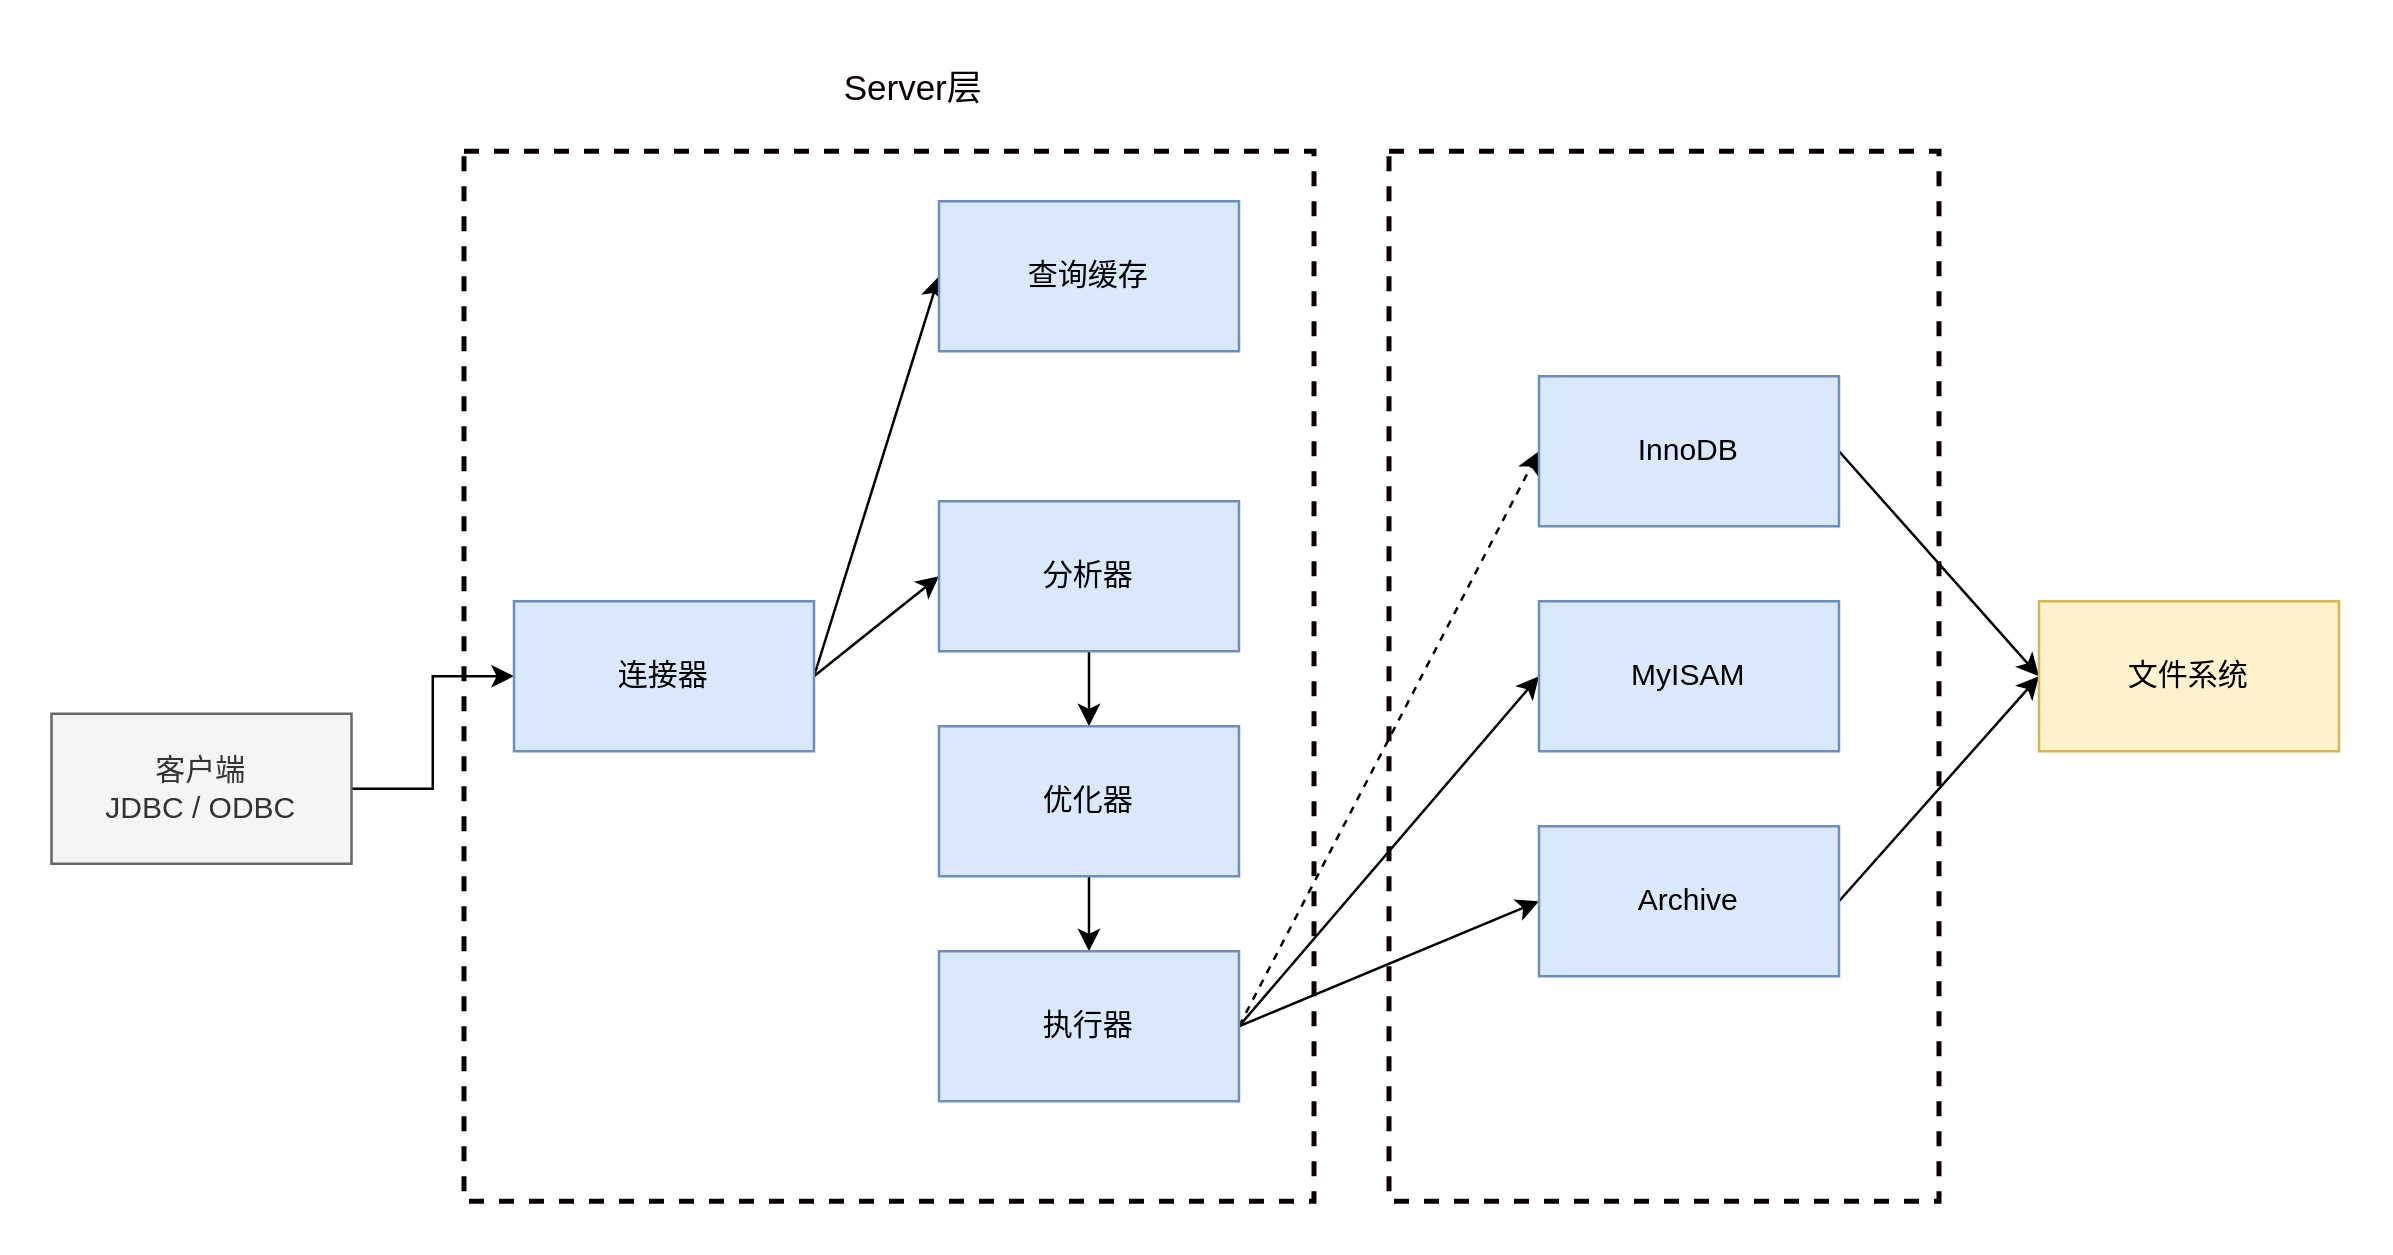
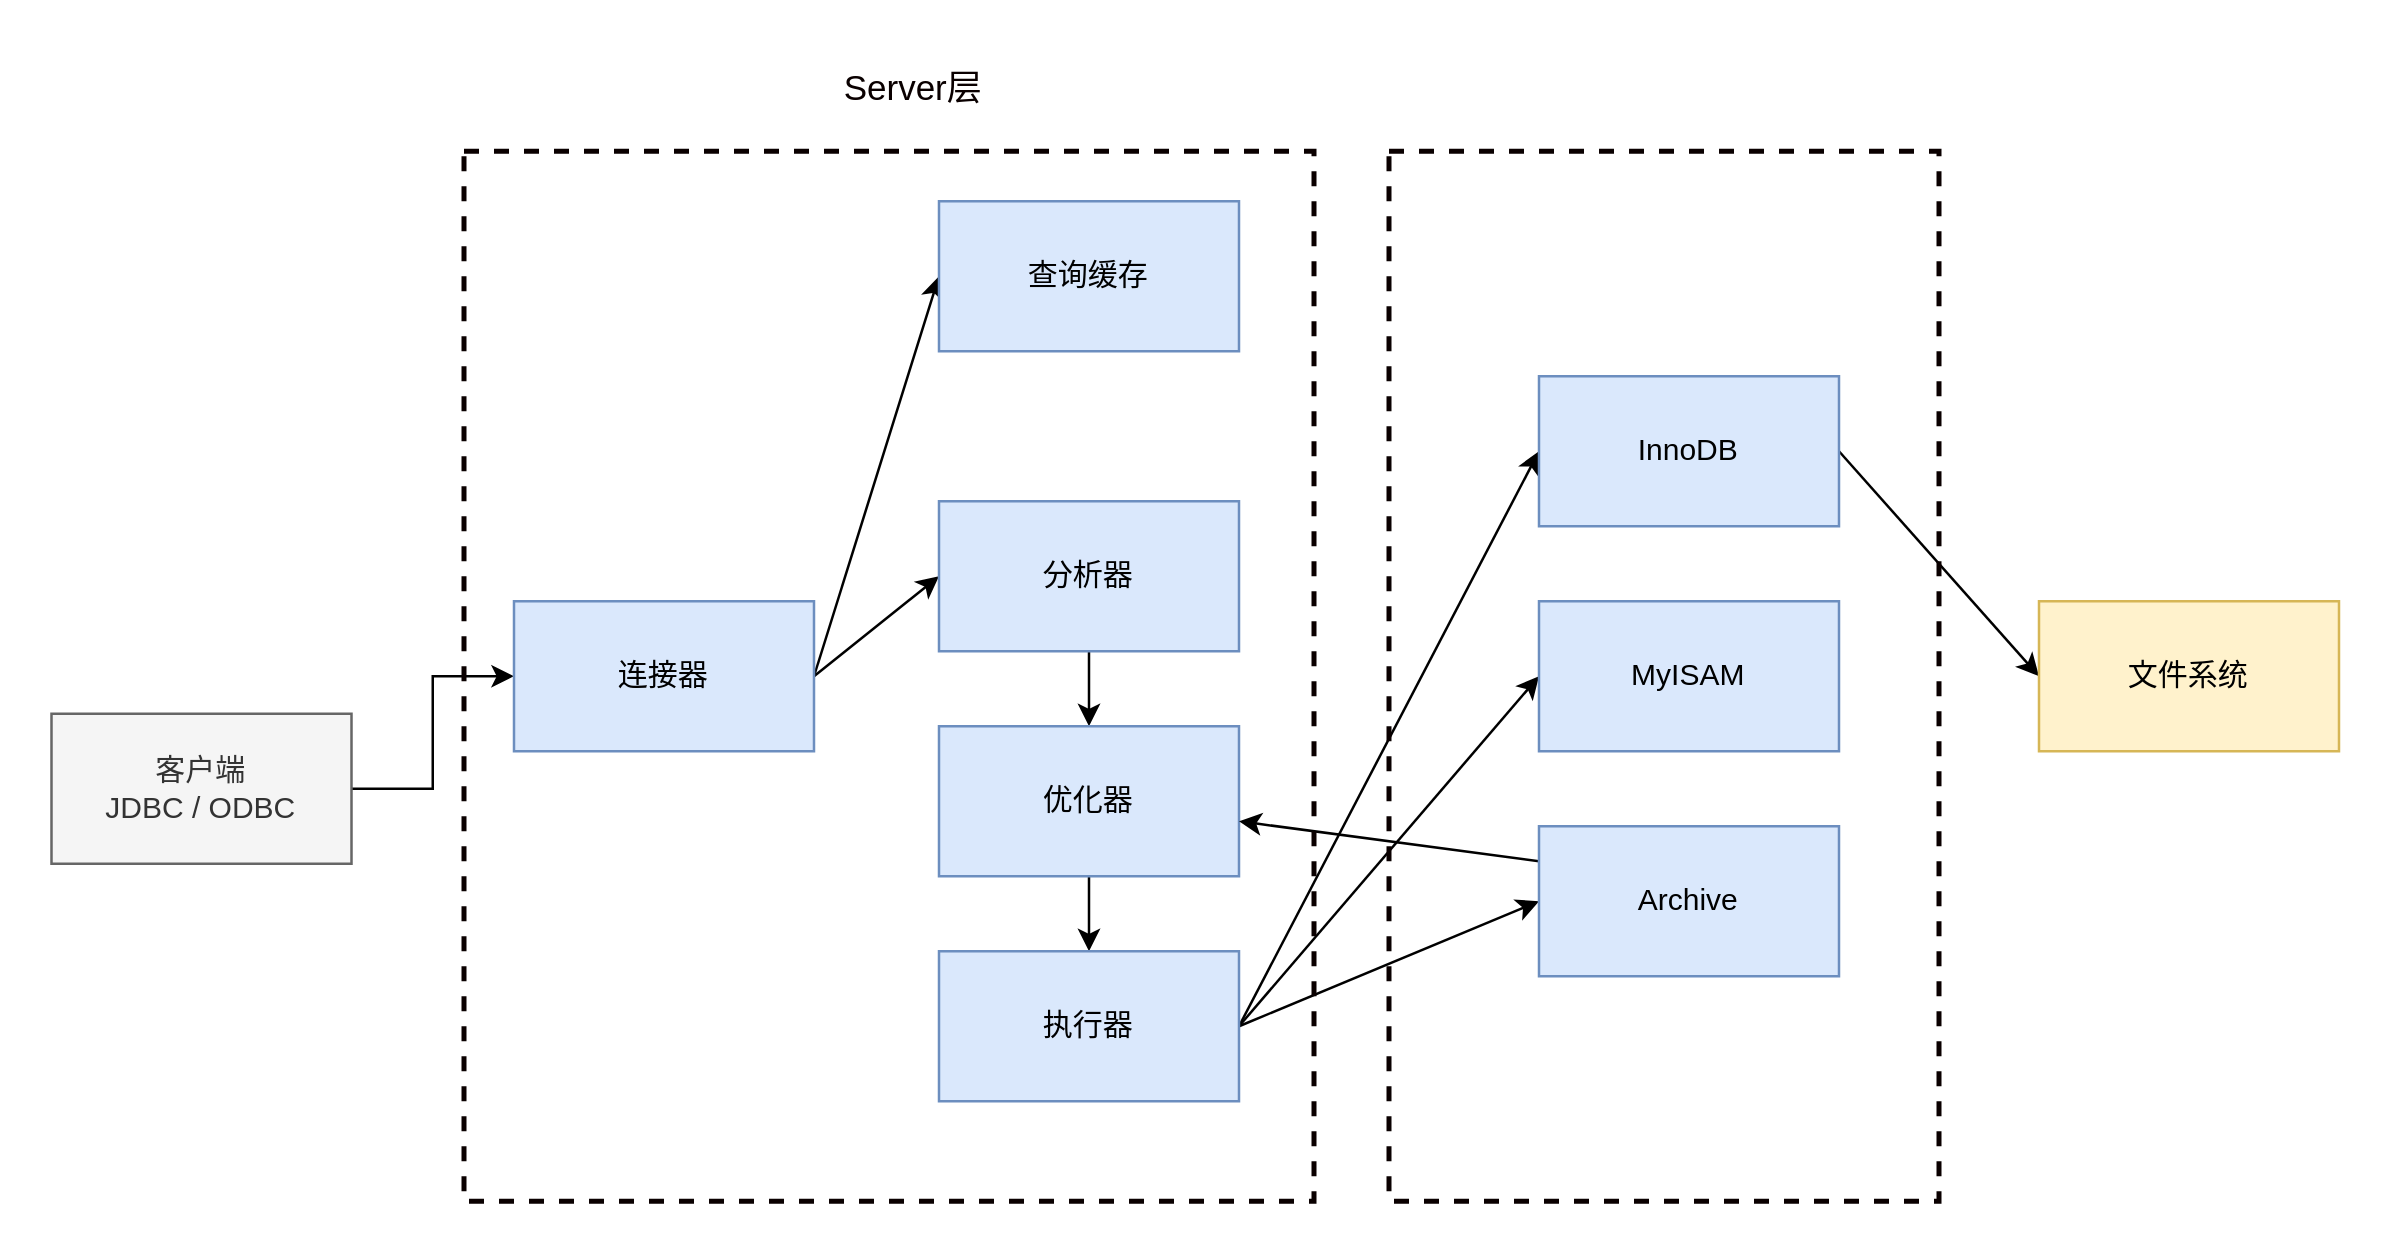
  <mxCell id="0" />
  <mxCell id="1" parent="0" />
  <mxCell id="2" style="edgeStyle=orthogonalEdgeStyle;rounded=0;orthogonalLoop=1;jettySize=auto;html=1;exitX=1;exitY=0.5;exitDx=0;exitDy=0;entryX=0;entryY=0.5;entryDx=0;entryDy=0;" parent="1" source="3" target="6" edge="1"><mxGeometry relative="1" as="geometry" /></mxCell>
  <mxCell id="3" value="客户端&lt;br&gt;JDBC / ODBC" style="rounded=0;whiteSpace=wrap;html=1;fillColor=#f5f5f5;strokeColor=#666666;fontColor=#333333;" parent="1" vertex="1"><mxGeometry x="20" y="285" width="120" height="60" as="geometry" /></mxCell>
  <mxCell id="4" style="rounded=0;orthogonalLoop=1;jettySize=auto;html=1;exitX=1;exitY=0.5;exitDx=0;exitDy=0;entryX=0;entryY=0.5;entryDx=0;entryDy=0;" parent="1" source="6" target="9" edge="1"><mxGeometry relative="1" as="geometry" /></mxCell>
  <mxCell id="5" style="edgeStyle=none;rounded=0;orthogonalLoop=1;jettySize=auto;html=1;exitX=1;exitY=0.5;exitDx=0;exitDy=0;entryX=0;entryY=0.5;entryDx=0;entryDy=0;" parent="1" source="6" target="8" edge="1"><mxGeometry relative="1" as="geometry" /></mxCell>
  <mxCell id="6" value="连接器" style="rounded=0;whiteSpace=wrap;html=1;fillColor=#dae8fc;strokeColor=#6c8ebf;" parent="1" vertex="1"><mxGeometry x="205" y="240" width="120" height="60" as="geometry" /></mxCell>
  <mxCell id="7" style="edgeStyle=none;rounded=0;orthogonalLoop=1;jettySize=auto;html=1;exitX=0.5;exitY=1;exitDx=0;exitDy=0;entryX=0.5;entryY=0;entryDx=0;entryDy=0;" parent="1" source="8" target="11" edge="1"><mxGeometry relative="1" as="geometry" /></mxCell>
  <mxCell id="8" value="分析器" style="rounded=0;whiteSpace=wrap;html=1;fillColor=#dae8fc;strokeColor=#6c8ebf;" parent="1" vertex="1"><mxGeometry x="375" y="200" width="120" height="60" as="geometry" /></mxCell>
  <mxCell id="9" value="查询缓存" style="rounded=0;whiteSpace=wrap;html=1;fillColor=#dae8fc;strokeColor=#6c8ebf;" parent="1" vertex="1"><mxGeometry x="375" y="80" width="120" height="60" as="geometry" /></mxCell>
  <mxCell id="10" style="edgeStyle=none;rounded=0;orthogonalLoop=1;jettySize=auto;html=1;exitX=0.5;exitY=1;exitDx=0;exitDy=0;entryX=0.5;entryY=0;entryDx=0;entryDy=0;" parent="1" source="11" target="15" edge="1"><mxGeometry relative="1" as="geometry" /></mxCell>
  <mxCell id="11" value="优化器" style="rounded=0;whiteSpace=wrap;html=1;fillColor=#dae8fc;strokeColor=#6c8ebf;" parent="1" vertex="1"><mxGeometry x="375" y="290" width="120" height="60" as="geometry" /></mxCell>
- <mxCell id="12" style="edgeStyle=none;rounded=0;orthogonalLoop=1;jettySize=auto;html=1;exitX=1;exitY=0.5;exitDx=0;exitDy=0;entryX=0;entryY=0.5;entryDx=0;entryDy=0;dashed=1;" parent="1" source="15" target="17" edge="1"><mxGeometry relative="1" as="geometry" /></mxCell>
+ <mxCell id="12" style="edgeStyle=none;rounded=0;orthogonalLoop=1;jettySize=auto;html=1;exitX=1;exitY=0.5;exitDx=0;exitDy=0;entryX=0;entryY=0.5;entryDx=0;entryDy=0;" parent="1" source="15" target="17" edge="1"><mxGeometry relative="1" as="geometry" /></mxCell>
  <mxCell id="13" style="edgeStyle=none;rounded=0;orthogonalLoop=1;jettySize=auto;html=1;exitX=1;exitY=0.5;exitDx=0;exitDy=0;entryX=0;entryY=0.5;entryDx=0;entryDy=0;" parent="1" source="15" target="19" edge="1"><mxGeometry relative="1" as="geometry" /></mxCell>
  <mxCell id="14" style="edgeStyle=none;rounded=0;orthogonalLoop=1;jettySize=auto;html=1;exitX=1;exitY=0.5;exitDx=0;exitDy=0;entryX=0;entryY=0.5;entryDx=0;entryDy=0;" parent="1" source="15" target="21" edge="1"><mxGeometry relative="1" as="geometry" /></mxCell>
  <mxCell id="15" value="执行器" style="rounded=0;whiteSpace=wrap;html=1;fillColor=#dae8fc;strokeColor=#6c8ebf;" parent="1" vertex="1"><mxGeometry x="375" y="380" width="120" height="60" as="geometry" /></mxCell>
  <mxCell id="16" style="edgeStyle=none;rounded=0;orthogonalLoop=1;jettySize=auto;html=1;exitX=1;exitY=0.5;exitDx=0;exitDy=0;entryX=0;entryY=0.5;entryDx=0;entryDy=0;" parent="1" source="17" target="22" edge="1"><mxGeometry relative="1" as="geometry" /></mxCell>
  <mxCell id="17" value="InnoDB" style="rounded=0;whiteSpace=wrap;html=1;fillColor=#dae8fc;strokeColor=#6c8ebf;" parent="1" vertex="1"><mxGeometry x="615" y="150" width="120" height="60" as="geometry" /></mxCell>
  <mxCell id="18" style="edgeStyle=none;rounded=0;orthogonalLoop=1;jettySize=auto;html=1;exitX=1;exitY=0.5;exitDx=0;exitDy=0;" parent="1" source="19" edge="1"><mxGeometry relative="1" as="geometry"><mxPoint x="705" y="270" as="targetPoint" /></mxGeometry></mxCell>
  <mxCell id="19" value="MyISAM" style="rounded=0;whiteSpace=wrap;html=1;fillColor=#dae8fc;strokeColor=#6c8ebf;" parent="1" vertex="1"><mxGeometry x="615" y="240" width="120" height="60" as="geometry" /></mxCell>
- <mxCell id="20" style="edgeStyle=none;rounded=0;orthogonalLoop=1;jettySize=auto;html=1;exitX=1;exitY=0.5;exitDx=0;exitDy=0;entryX=0;entryY=0.5;entryDx=0;entryDy=0;" parent="1" source="21" target="22" edge="1"><mxGeometry relative="1" as="geometry" /></mxCell>
+ <mxCell id="20" style="edgeStyle=none;rounded=0;orthogonalLoop=1;jettySize=auto;html=1;exitX=1;exitY=0.5;exitDx=0;exitDy=0;" parent="1" source="21" target="11" edge="1"><mxGeometry relative="1" as="geometry" /></mxCell>
  <mxCell id="21" value="Archive" style="rounded=0;whiteSpace=wrap;html=1;fillColor=#dae8fc;strokeColor=#6c8ebf;" parent="1" vertex="1"><mxGeometry x="615" y="330" width="120" height="60" as="geometry" /></mxCell>
  <mxCell id="22" value="文件系统" style="rounded=0;whiteSpace=wrap;html=1;fillColor=#fff2cc;strokeColor=#d6b656;" parent="1" vertex="1"><mxGeometry x="815" y="240" width="120" height="60" as="geometry" /></mxCell>
  <mxCell id="23" value="&lt;font color=&quot;#0a0000&quot;&gt;&lt;span style=&quot;white-space: pre;&quot;&gt;&#09;&lt;/span&gt;&lt;span style=&quot;white-space: pre;&quot;&gt;&#09;&lt;/span&gt;&lt;span style=&quot;white-space: pre;&quot;&gt;&#09;&lt;/span&gt;&lt;span style=&quot;white-space: pre;&quot;&gt;&#09;&lt;/span&gt;&lt;span style=&quot;white-space: pre;&quot;&gt;&#09;&lt;/span&gt;&lt;br&gt;&lt;span style=&quot;white-space: pre;&quot;&gt;&#09;&lt;/span&gt;&lt;span style=&quot;white-space: pre;&quot;&gt;&#09;&lt;/span&gt;&lt;span style=&quot;white-space: pre;&quot;&gt;&#09;&lt;/span&gt;&lt;span style=&quot;white-space: pre;&quot;&gt;&#09;&lt;/span&gt;&lt;span style=&quot;white-space: pre;&quot;&gt;&#09;&lt;/span&gt;&amp;nbsp;&lt;span style=&quot;white-space: pre;&quot;&gt;&#09;&lt;/span&gt;&lt;/font&gt;" style="html=1;fontColor=#FF3333;fontStyle=1;align=left;verticalAlign=top;spacing=0;labelBorderColor=none;fillColor=none;dashed=1;strokeWidth=2;strokeColor=#0A0000;spacingLeft=4;spacingTop=-3;" parent="1" vertex="1"><mxGeometry x="185" y="60" width="340" height="420" as="geometry" /></mxCell>
  <mxCell id="24" value="&lt;font color=&quot;#0a0000&quot;&gt;&lt;span style=&quot;white-space: pre;&quot;&gt;&#09;&lt;/span&gt;&lt;span style=&quot;white-space: pre;&quot;&gt;&#09;&lt;/span&gt;&lt;span style=&quot;white-space: pre;&quot;&gt;&#09;&lt;/span&gt;&lt;span style=&quot;white-space: pre;&quot;&gt;&#09;&lt;/span&gt;&lt;span style=&quot;white-space: pre;&quot;&gt;&#09;&lt;/span&gt;&lt;br&gt;&lt;span style=&quot;white-space: pre;&quot;&gt;&#09;&lt;/span&gt;&lt;span style=&quot;white-space: pre;&quot;&gt;&#09;&lt;/span&gt;&lt;/font&gt;" style="html=1;fontColor=#FF3333;fontStyle=1;align=left;verticalAlign=top;spacing=0;labelBorderColor=none;fillColor=none;dashed=1;strokeWidth=2;strokeColor=#0A0000;spacingLeft=4;spacingTop=-3;" parent="1" vertex="1"><mxGeometry x="555" y="60" width="220" height="420" as="geometry" /></mxCell>
  <mxCell id="25" value="&lt;font style=&quot;font-size: 14px;&quot;&gt;Server层&lt;/font&gt;" style="text;html=1;strokeColor=none;fillColor=none;align=center;verticalAlign=middle;whiteSpace=wrap;rounded=0;fontColor=#0A0000;" parent="1" vertex="1"><mxGeometry x="335" y="20" width="60" height="30" as="geometry" /></mxCell>
